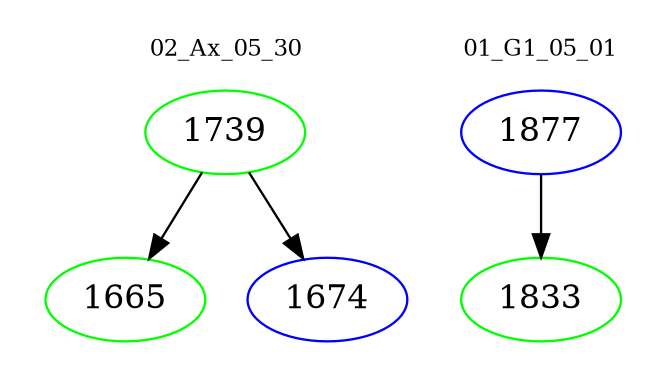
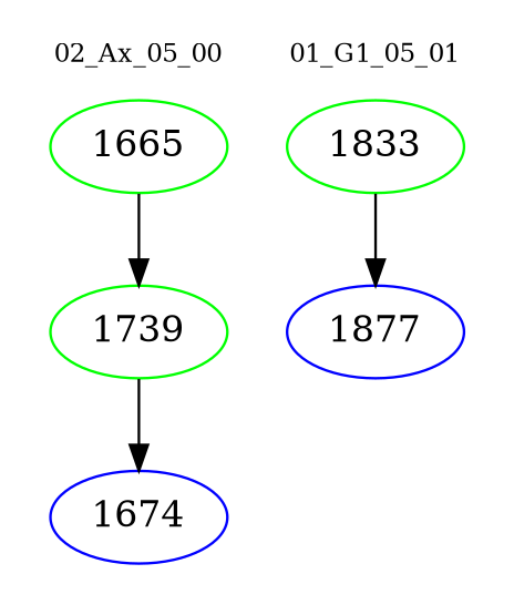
  digraph {
    node [color=green]
    edge [color=black]
    n1 [label=1665]
    n2 [label=1739]
    n3 [color=blue label=1674]
    n4 [label=1833]
    n5 [color=blue label=1877]
    subgraph cluster_1 {
      color=white
      fontsize=10
-     label="02_Ax_05_30"
+     label="02_Ax_05_00"
      n1
      n2
      n3
    }
    subgraph cluster_2 {
      color=white
      fontsize=10
      label="01_G1_05_01"
      n4
      n5
    }
-   n2 -> n1
+   n1 -> n2
    n2 -> n3
-   n5 -> n4
+   n4 -> n5
  }
